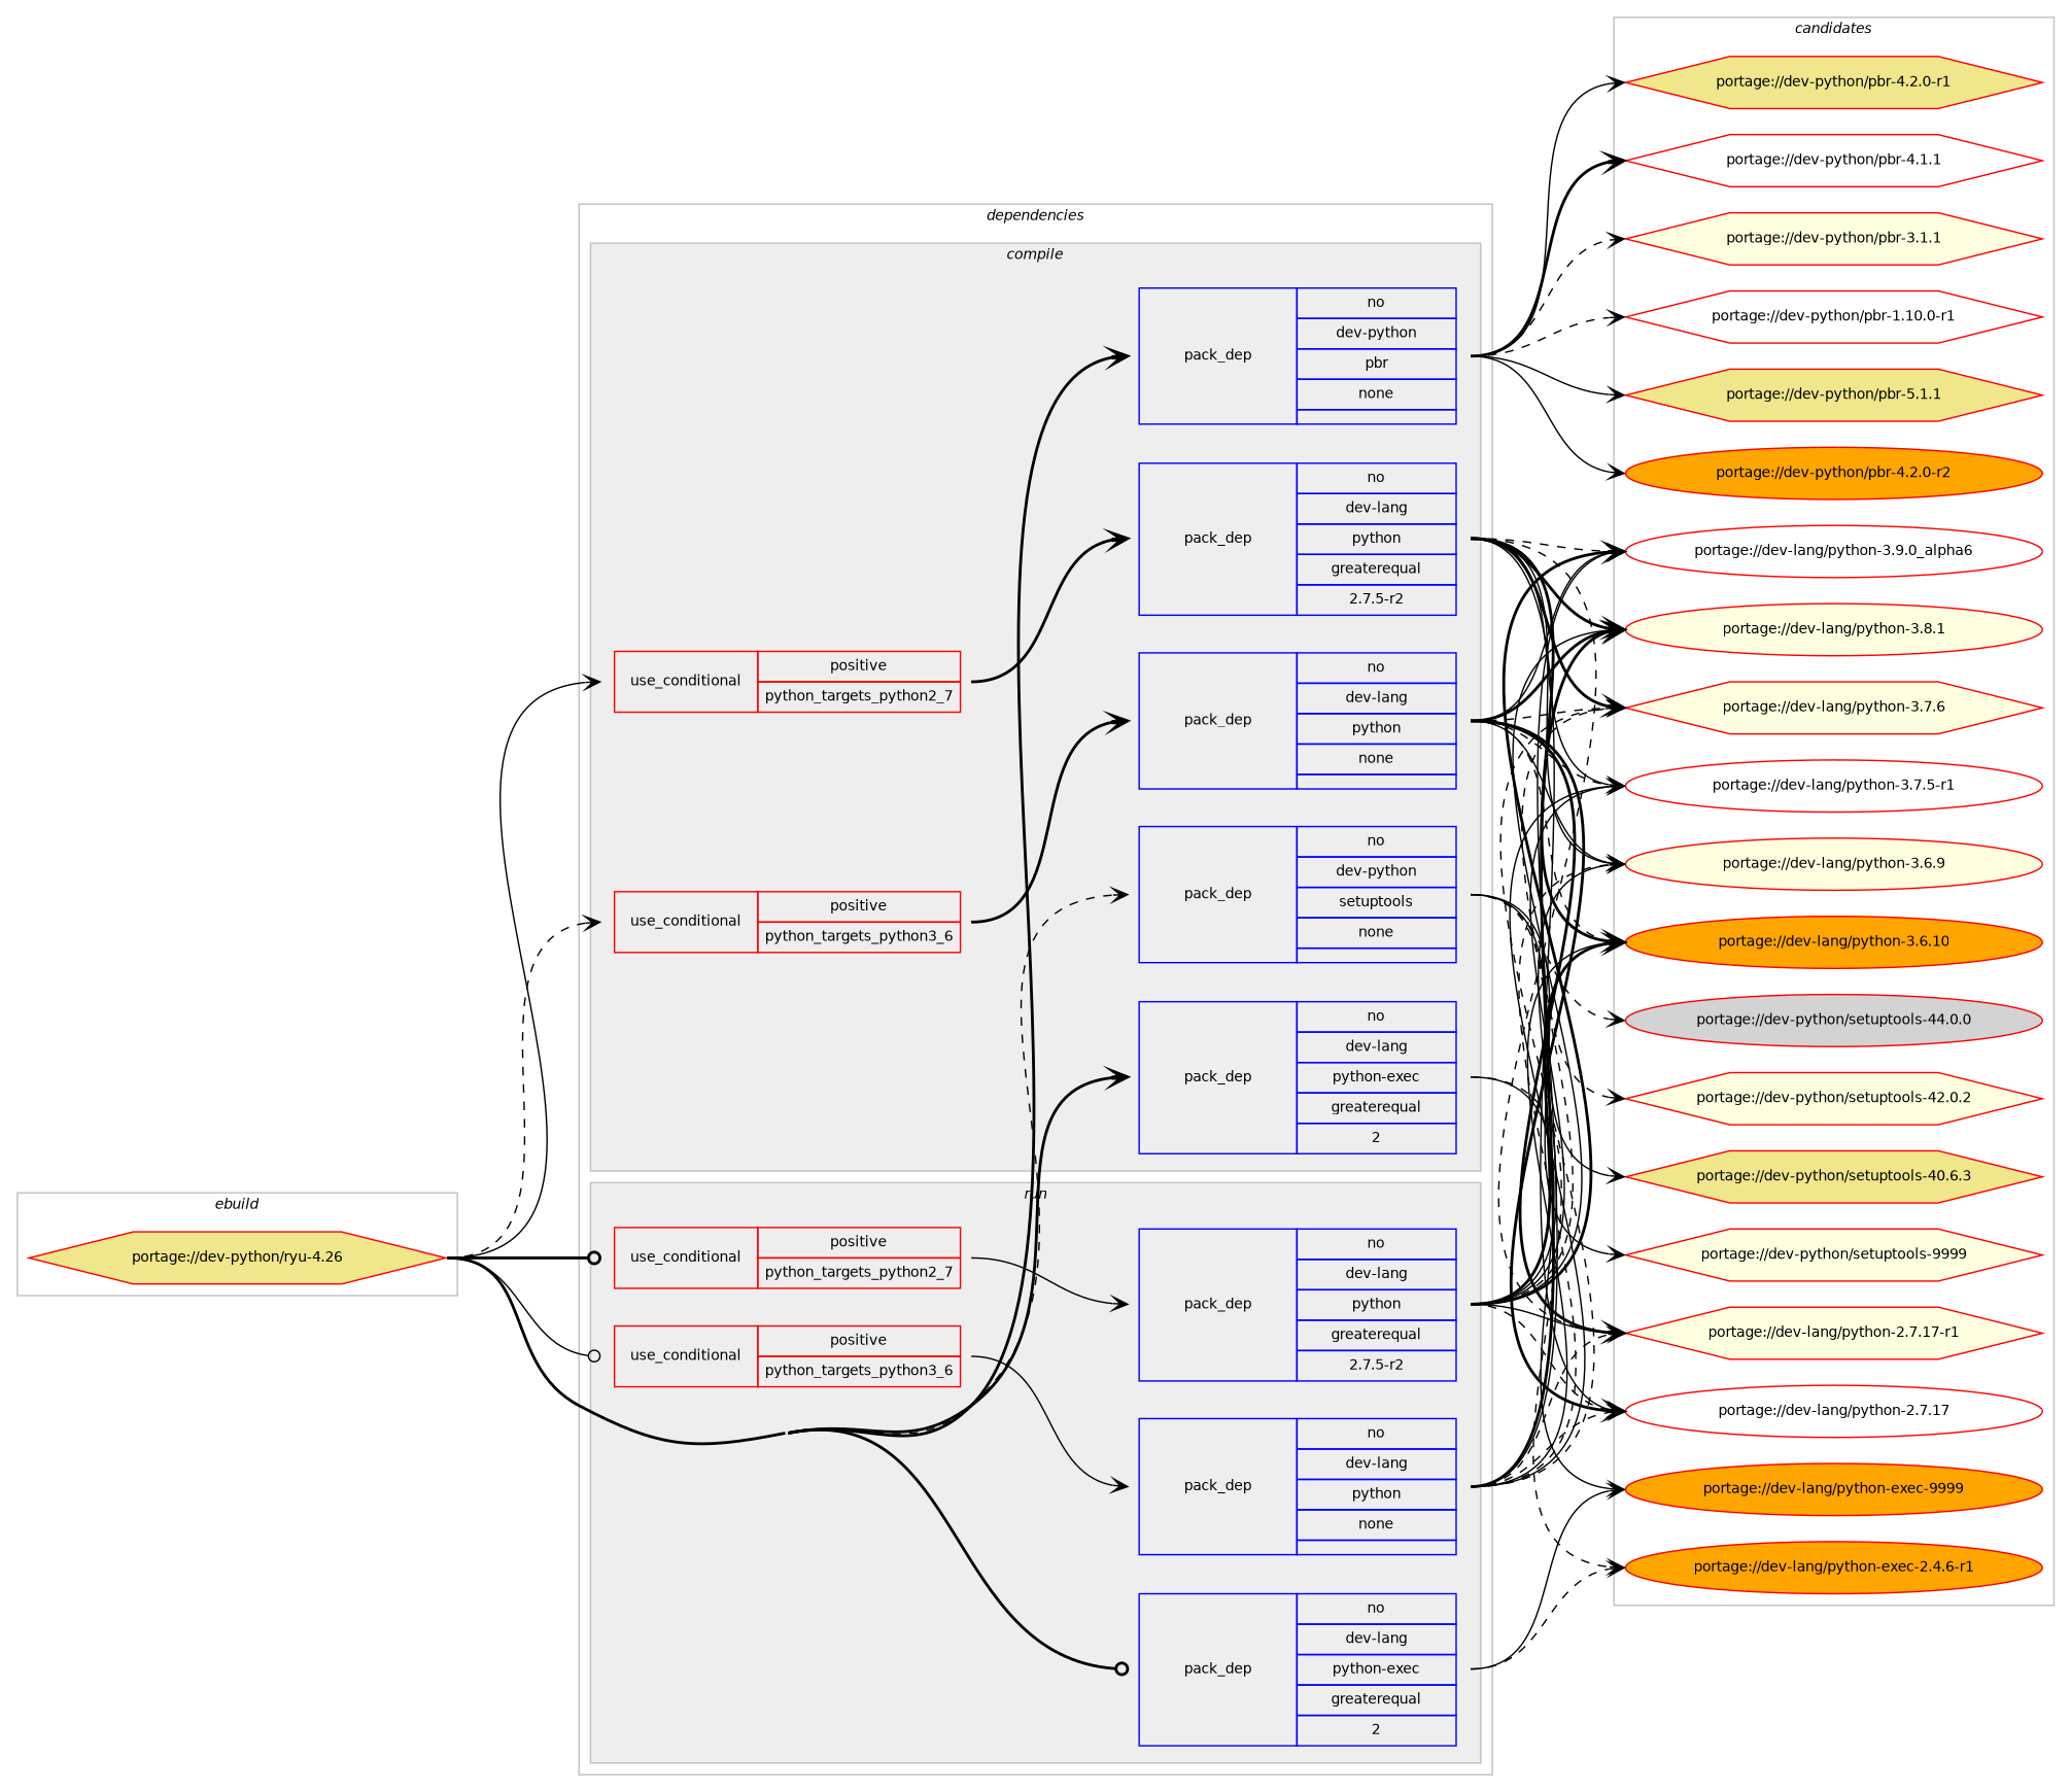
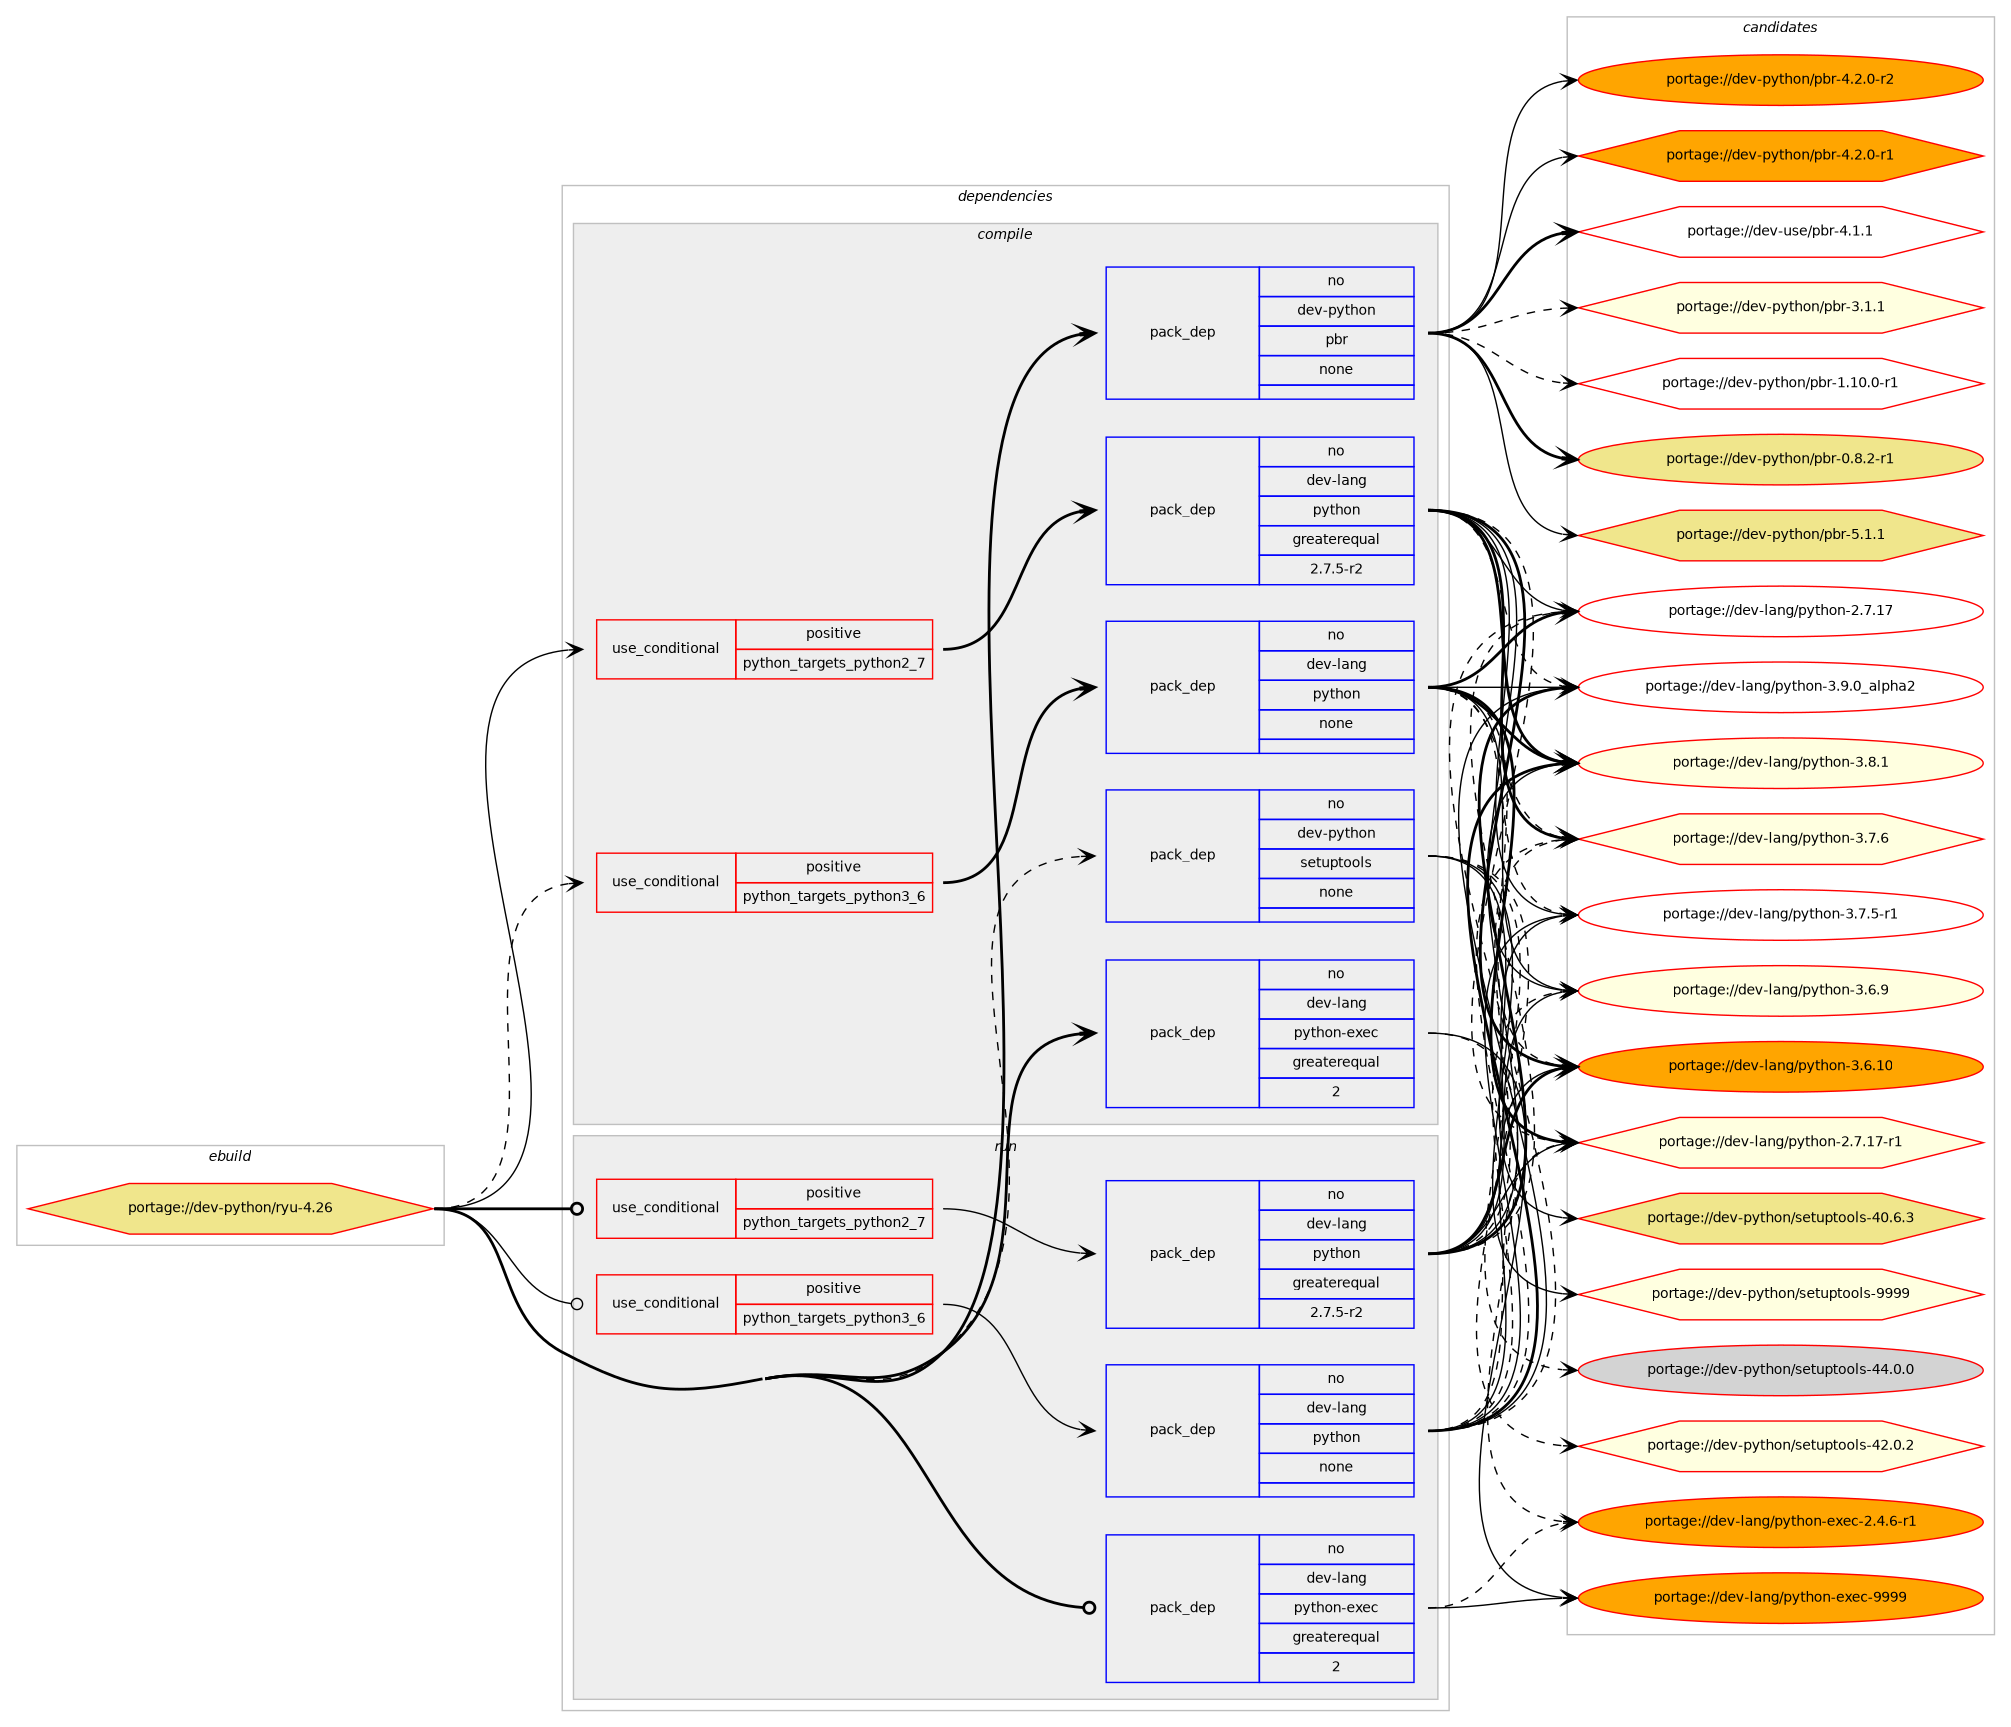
  digraph {
    compound=true
    concentrate=true
    fontname=Helvetica
    fontsize=10
    newrank=true
    rankdir=LR
    ranksep=1.5
    node [color=red fontname=Helvetica fontsize=10 shape=none style=filled]
    edge [arrowhead=vee headport=w style=solid tailport=e weight=100]
    n1 [fillcolor=khaki label="portage://dev-python/ryu-4.26" shape=hexagon width=4]
    n2 [color=blue label=<<TABLE BORDER="0" CELLBORDER="1" CELLSPACING="0" CELLPADDING="4" WIDTH="220"><TR><TD ROWSPAN="6" CELLPADDING="30">pack_dep</TD></TR><TR><TD WIDTH="110">no</TD></TR><TR><TD>dev-lang</TD></TR><TR><TD>python</TD></TR><TR><TD>greaterequal</TD></TR><TR><TD>2.7.5-r2</TD></TR></TABLE>> style=""]
    n3 [label=<<TABLE BORDER="0" CELLBORDER="1" CELLSPACING="0" CELLPADDING="4"><TR><TD ROWSPAN="3" CELLPADDING="10">use_conditional</TD></TR><TR><TD>positive</TD></TR><TR><TD>python_targets_python2_7</TD></TR></TABLE>> style=""]
    n4 [color=blue label=<<TABLE BORDER="0" CELLBORDER="1" CELLSPACING="0" CELLPADDING="4" WIDTH="220"><TR><TD ROWSPAN="6" CELLPADDING="30">pack_dep</TD></TR><TR><TD WIDTH="110">no</TD></TR><TR><TD>dev-lang</TD></TR><TR><TD>python</TD></TR><TR><TD>none</TD></TR><TR><TD></TD></TR></TABLE>> style=""]
    n5 [label=<<TABLE BORDER="0" CELLBORDER="1" CELLSPACING="0" CELLPADDING="4"><TR><TD ROWSPAN="3" CELLPADDING="10">use_conditional</TD></TR><TR><TD>positive</TD></TR><TR><TD>python_targets_python3_6</TD></TR></TABLE>> style=""]
    n6 [color=blue label=<<TABLE BORDER="0" CELLBORDER="1" CELLSPACING="0" CELLPADDING="4" WIDTH="220"><TR><TD ROWSPAN="6" CELLPADDING="30">pack_dep</TD></TR><TR><TD WIDTH="110">no</TD></TR><TR><TD>dev-lang</TD></TR><TR><TD>python-exec</TD></TR><TR><TD>greaterequal</TD></TR><TR><TD>2</TD></TR></TABLE>> style=""]
    n7 [color=blue label=<<TABLE BORDER="0" CELLBORDER="1" CELLSPACING="0" CELLPADDING="4" WIDTH="220"><TR><TD ROWSPAN="6" CELLPADDING="30">pack_dep</TD></TR><TR><TD WIDTH="110">no</TD></TR><TR><TD>dev-python</TD></TR><TR><TD>pbr</TD></TR><TR><TD>none</TD></TR><TR><TD></TD></TR></TABLE>> style=""]
    n8 [color=blue label=<<TABLE BORDER="0" CELLBORDER="1" CELLSPACING="0" CELLPADDING="4" WIDTH="220"><TR><TD ROWSPAN="6" CELLPADDING="30">pack_dep</TD></TR><TR><TD WIDTH="110">no</TD></TR><TR><TD>dev-python</TD></TR><TR><TD>setuptools</TD></TR><TR><TD>none</TD></TR><TR><TD></TD></TR></TABLE>> style=""]
    n9 [color=blue label=<<TABLE BORDER="0" CELLBORDER="1" CELLSPACING="0" CELLPADDING="4" WIDTH="220"><TR><TD ROWSPAN="6" CELLPADDING="30">pack_dep</TD></TR><TR><TD WIDTH="110">no</TD></TR><TR><TD>dev-lang</TD></TR><TR><TD>python</TD></TR><TR><TD>greaterequal</TD></TR><TR><TD>2.7.5-r2</TD></TR></TABLE>> style=""]
    n10 [label=<<TABLE BORDER="0" CELLBORDER="1" CELLSPACING="0" CELLPADDING="4"><TR><TD ROWSPAN="3" CELLPADDING="10">use_conditional</TD></TR><TR><TD>positive</TD></TR><TR><TD>python_targets_python2_7</TD></TR></TABLE>> style=""]
    n11 [color=blue label=<<TABLE BORDER="0" CELLBORDER="1" CELLSPACING="0" CELLPADDING="4" WIDTH="220"><TR><TD ROWSPAN="6" CELLPADDING="30">pack_dep</TD></TR><TR><TD WIDTH="110">no</TD></TR><TR><TD>dev-lang</TD></TR><TR><TD>python</TD></TR><TR><TD>none</TD></TR><TR><TD></TD></TR></TABLE>> style=""]
    n12 [label=<<TABLE BORDER="0" CELLBORDER="1" CELLSPACING="0" CELLPADDING="4"><TR><TD ROWSPAN="3" CELLPADDING="10">use_conditional</TD></TR><TR><TD>positive</TD></TR><TR><TD>python_targets_python3_6</TD></TR></TABLE>> style=""]
    n13 [color=blue label=<<TABLE BORDER="0" CELLBORDER="1" CELLSPACING="0" CELLPADDING="4" WIDTH="220"><TR><TD ROWSPAN="6" CELLPADDING="30">pack_dep</TD></TR><TR><TD WIDTH="110">no</TD></TR><TR><TD>dev-lang</TD></TR><TR><TD>python-exec</TD></TR><TR><TD>greaterequal</TD></TR><TR><TD>2</TD></TR></TABLE>> style=""]
-   n14 [fillcolor=white label="portage://dev-lang/python-3.9.0_alpha6" shape=ellipse width=4]
+   n14 [fillcolor=white label="portage://dev-lang/python-3.9.0_alpha2" shape=ellipse width=4]
    n15 [fillcolor=lightyellow label="portage://dev-lang/python-3.8.1" shape=ellipse width=4]
    n16 [fillcolor=lightyellow label="portage://dev-lang/python-3.7.6" shape=hexagon width=4]
    n17 [fillcolor=white label="portage://dev-lang/python-3.7.5-r1" shape=ellipse width=4]
    n18 [fillcolor=lightyellow label="portage://dev-lang/python-3.6.9" shape=ellipse width=4]
    n19 [fillcolor=orange label="portage://dev-lang/python-3.6.10" shape=ellipse width=4]
    n20 [fillcolor=lightyellow label="portage://dev-lang/python-2.7.17-r1" shape=hexagon width=4]
    n21 [fillcolor=white label="portage://dev-lang/python-2.7.17" shape=ellipse width=4]
    n22 [fillcolor=orange label="portage://dev-lang/python-exec-9999" shape=ellipse width=4]
    n23 [fillcolor=orange label="portage://dev-lang/python-exec-2.4.6-r1" shape=ellipse width=4]
    n24 [fillcolor=khaki label="portage://dev-python/pbr-5.1.1" shape=hexagon width=4]
    n25 [fillcolor=orange label="portage://dev-python/pbr-4.2.0-r2" shape=ellipse width=4]
-   n26 [fillcolor=khaki label="portage://dev-python/pbr-4.2.0-r1" shape=hexagon width=4]
-   n27 [fillcolor=white label="portage://dev-python/pbr-4.1.1" shape=hexagon width=4]
+   n26 [fillcolor=orange label="portage://dev-python/pbr-4.2.0-r1" shape=hexagon width=4]
+   n27 [fillcolor=white label="portage://dev-use/pbr-4.1.1" shape=hexagon width=4]
    n28 [fillcolor=lightyellow label="portage://dev-python/pbr-3.1.1" shape=hexagon width=4]
    n29 [fillcolor=white label="portage://dev-python/pbr-1.10.0-r1" shape=hexagon width=4]
+   n30 [fillcolor=khaki label="portage://dev-python/pbr-0.8.2-r1" shape=ellipse width=4]
    n31 [fillcolor=lightyellow label="portage://dev-python/setuptools-9999" shape=hexagon width=4]
    n32 [fillcolor=lightgrey label="portage://dev-python/setuptools-44.0.0" shape=ellipse width=4]
    n33 [fillcolor=lightyellow label="portage://dev-python/setuptools-42.0.2" shape=hexagon width=4]
    n34 [fillcolor=khaki label="portage://dev-python/setuptools-40.6.3" shape=hexagon width=4]
    subgraph cluster_1 {
      color=gray
      label=<<i>dependencies</i>>
      subgraph cluster_2 {
        color=gray
        fillcolor="#eeeeee"
        label=<<i>compile</i>>
        style=filled
        subgraph sub_3 {
          color=gray
          fillcolor="#eeeeee"
          label=<<i>compile</i>>
          style=filled
          n3
          subgraph sub_4 {
            color=gray
            fillcolor="#eeeeee"
            label=<<i>compile</i>>
            style=filled
            n2
          }
        }
        subgraph sub_5 {
          color=gray
          fillcolor="#eeeeee"
          label=<<i>compile</i>>
          style=filled
          n5
          subgraph sub_6 {
            color=gray
            fillcolor="#eeeeee"
            label=<<i>compile</i>>
            style=filled
            n4
          }
        }
        subgraph sub_7 {
          color=gray
          fillcolor="#eeeeee"
          label=<<i>compile</i>>
          style=filled
          n6
        }
        subgraph sub_8 {
          color=gray
          fillcolor="#eeeeee"
          label=<<i>compile</i>>
          style=filled
          n7
        }
        subgraph sub_9 {
          color=gray
          fillcolor="#eeeeee"
          label=<<i>compile</i>>
          style=filled
          n8
        }
      }
      subgraph cluster_10 {
        color=gray
        fillcolor="#eeeeee"
        label=<<i>compile and run</i>>
        style=filled
      }
      subgraph cluster_11 {
        color=gray
        fillcolor="#eeeeee"
        label=<<i>run</i>>
        style=filled
        subgraph sub_12 {
          color=gray
          fillcolor="#eeeeee"
          label=<<i>run</i>>
          style=filled
          n10
          subgraph sub_13 {
            color=gray
            fillcolor="#eeeeee"
            label=<<i>run</i>>
            style=filled
            n9
          }
        }
        subgraph sub_14 {
          color=gray
          fillcolor="#eeeeee"
          label=<<i>run</i>>
          style=filled
          n12
          subgraph sub_15 {
            color=gray
            fillcolor="#eeeeee"
            label=<<i>run</i>>
            style=filled
            n11
          }
        }
        subgraph sub_16 {
          color=gray
          fillcolor="#eeeeee"
          label=<<i>run</i>>
          style=filled
          n13
        }
      }
    }
    subgraph cluster_17 {
      color=gray
      label=<<i>ebuild</i>>
      rank=same
      n1
    }
    subgraph cluster_18 {
      color=gray
      label=<<i>candidates</i>>
      rank=same
      subgraph sub_19 {
        color=black
        label=<<i>candidates</i>>
        nodesep=1
        rank=same
        n14
        n15
        n16
        n17
        n18
        n19
        n20
        n21
      }
      subgraph sub_20 {
        color=black
        label=<<i>candidates</i>>
        nodesep=1
        rank=same
        n14
        n15
        n16
        n17
        n18
        n19
        n20
        n21
      }
      subgraph sub_21 {
        color=black
        label=<<i>candidates</i>>
        nodesep=1
        rank=same
        n22
        n23
      }
      subgraph sub_22 {
        color=black
        label=<<i>candidates</i>>
        nodesep=1
        rank=same
        n24
        n25
        n26
        n27
        n28
        n29
+       n30
      }
      subgraph sub_23 {
        color=black
        label=<<i>candidates</i>>
        nodesep=1
        rank=same
        n31
        n32
        n33
        n34
      }
      subgraph sub_24 {
        color=black
        label=<<i>candidates</i>>
        nodesep=1
        rank=same
        n14
        n15
        n16
        n17
        n18
        n19
        n20
        n21
      }
      subgraph sub_25 {
        color=black
        label=<<i>candidates</i>>
        nodesep=1
        rank=same
        n14
        n15
        n16
        n17
        n18
        n19
        n20
        n21
      }
      subgraph sub_26 {
        color=black
        label=<<i>candidates</i>>
        nodesep=1
        rank=same
        n22
        n23
      }
    }
    n1 -> n3 [weight=20]
    n1 -> n5 [style=dashed weight=20]
    n1 -> n6 [style=bold weight=20]
    n1 -> n7 [style=bold weight=20]
    n1 -> n8 [style=dashed weight=20]
    n1 -> n10 [arrowhead=odot style=bold weight=20]
    n1 -> n12 [arrowhead=odot weight=20]
    n1 -> n13 [arrowhead=odot style=bold weight=20]
    n2 -> n14 [style=dashed]
    n2 -> n15 [style=bold]
    n2 -> n16 [style=bold]
    n2 -> n17
    n2 -> n18
    n2 -> n19 [style=bold]
    n2 -> n20 [style=dashed]
    n2 -> n21
    n3 -> n2 [style=bold weight=20]
    n4 -> n14
    n4 -> n15 [style=bold]
    n4 -> n16 [style=dashed]
    n4 -> n17 [style=dashed]
    n4 -> n18
    n4 -> n19 [style=dashed]
    n4 -> n20 [style=bold]
    n4 -> n21 [style=bold]
    n5 -> n4 [style=bold weight=20]
    n6 -> n22
    n6 -> n23 [style=dashed]
    n7 -> n24
    n7 -> n25
    n7 -> n26
    n7 -> n27 [style=bold]
    n7 -> n28 [style=dashed]
    n7 -> n29 [style=dashed]
+   n7 -> n30 [style=bold]
    n8 -> n31
    n8 -> n32 [style=dashed]
    n8 -> n33 [style=dashed]
    n8 -> n34
    n9 -> n14 [style=bold]
    n9 -> n15
    n9 -> n16 [style=dashed]
    n9 -> n17
    n9 -> n18
    n9 -> n19 [style=bold]
    n9 -> n20
    n9 -> n21 [style=dashed]
    n10 -> n9 [weight=20]
    n11 -> n14
    n11 -> n15 [style=bold]
    n11 -> n16 [style=dashed]
    n11 -> n17
    n11 -> n18 [style=dashed]
    n11 -> n19
    n11 -> n20 [style=dashed]
    n11 -> n21 [style=dashed]
    n12 -> n11 [weight=20]
    n13 -> n22
    n13 -> n23 [style=dashed]
  }
